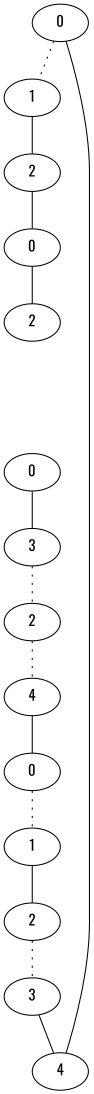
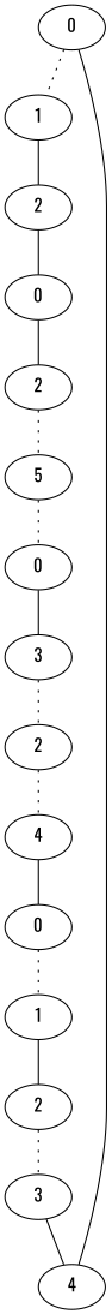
  graph {
    fontname=Oswald
    node [fontname=Oswald]
    edge [fontname=Oswald]
    n1 [label=0]
    n2 [label=1]
    n3 [label=4]
    n4 [label=2]
    n5 [label=0]
    n6 [label=2]
+   n7 [label=5]
    n8 [label=0]
    n9 [label=3]
    n10 [label=2]
    n11 [label=4]
    n12 [label=0]
    n13 [label=1]
    n14 [label=2]
    n15 [label=3]
    n1 -- n2 [style=dotted]
    n1 -- n3
    n2 -- n4
    n4 -- n5
    n5 -- n6
+   n6 -- n7 [style=dotted]
+   n7 -- n8 [style=dotted]
    n8 -- n9
    n9 -- n10 [style=dotted]
    n10 -- n11 [style=dotted]
    n11 -- n12
    n12 -- n13 [style=dotted]
    n13 -- n14
    n14 -- n15 [style=dotted]
    n15 -- n3
  }
